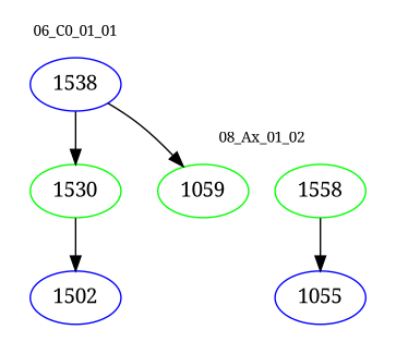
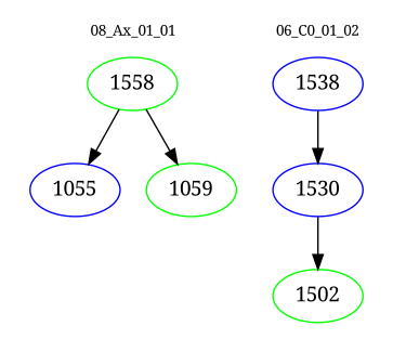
  digraph {
    fontname="Noto Serif"
    node [color=green fontname="Noto Serif"]
    edge [color=black fontname="Noto Serif"]
    n1 [label=1558]
    n2 [color=blue label=1055]
    n3 [label=1059]
-   n4 [label=1530]
-   n5 [color=blue label=1502]
+   n4 [color=blue label=1530]
+   n5 [label=1502]
    n6 [color=blue label=1538]
    subgraph cluster_1 {
      color=white
      fontsize=10
-     label="08_Ax_01_02"
+     label="08_Ax_01_01"
      n1
      n2
      n3
    }
    subgraph cluster_2 {
      color=white
      fontsize=10
-     label="06_C0_01_01"
+     label="06_C0_01_02"
      n4
      n5
      n6
    }
    n1 -> n2
-   n6 -> n3
+   n1 -> n3
    n4 -> n5
    n6 -> n4
  }
